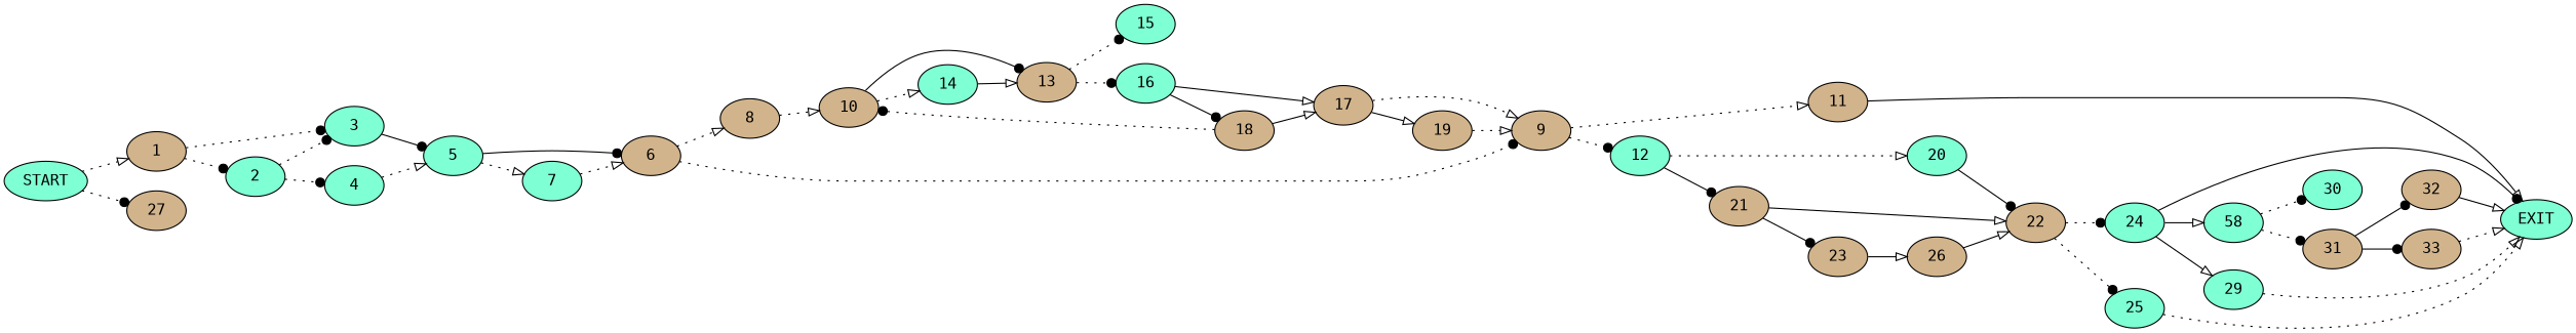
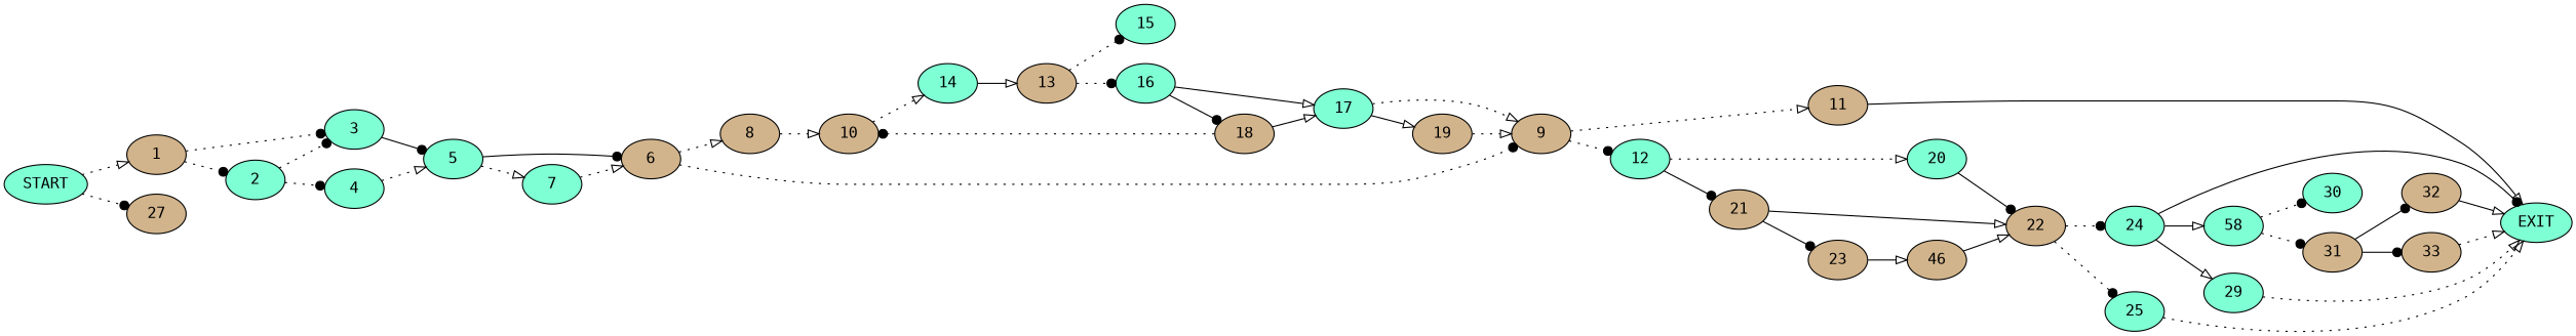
  digraph {
    fontname="DejaVu Sans Mono"
    rankdir=LR
    node [fillcolor=aquamarine fontname="DejaVu Sans Mono" style=filled]
    edge [arrowhead=onormal fontname="DejaVu Sans Mono" style=dotted]
    n1 [label=START]
    1 [fillcolor=tan]
    27 [fillcolor=tan]
    2
    3
    n6 [label=EXIT]
    4
    5
    6 [fillcolor=tan]
    7
    8 [fillcolor=tan]
    9 [fillcolor=tan]
    10 [fillcolor=tan]
    11 [fillcolor=tan]
    12
    13 [fillcolor=tan]
    14
    20
    21 [fillcolor=tan]
    15
    16
    22 [fillcolor=tan]
    23 [fillcolor=tan]
-   17 [fillcolor=tan]
+   17
    18 [fillcolor=tan]
    19 [fillcolor=tan]
    24
    25
-   26 [fillcolor=tan]
+   26 [fillcolor=tan label=46]
    n30 [label=58]
    29
    30
    31 [fillcolor=tan]
    32 [fillcolor=tan]
    33 [fillcolor=tan]
    n1 -> 1
    n1 -> 27 [arrowhead=dot]
    1 -> 2 [arrowhead=dot]
    1 -> 3 [arrowhead=dot]
    2 -> 3 [arrowhead=dot]
    2 -> 4 [arrowhead=dot]
    3 -> 5 [arrowhead=dot style=solid]
    4 -> 5
    5 -> 6 [arrowhead=dot style=solid]
    5 -> 7
    6 -> 8
    6 -> 9 [arrowhead=dot]
    7 -> 6
    8 -> 10
    9 -> 11
    9 -> 12 [arrowhead=dot]
-   10 -> 13 [arrowhead=dot style=solid]
    10 -> 14
    11 -> n6 [style=solid]
    12 -> 20
    12 -> 21 [arrowhead=dot style=solid]
    13 -> 15 [arrowhead=dot]
    13 -> 16 [arrowhead=dot]
    14 -> 13 [style=solid]
    20 -> 22 [arrowhead=dot style=solid]
    21 -> 22 [style=solid]
    21 -> 23 [arrowhead=dot style=solid]
    16 -> 17 [style=solid]
    16 -> 18 [arrowhead=dot style=solid]
    22 -> 24 [arrowhead=dot]
    22 -> 25 [arrowhead=dot]
    23 -> 26 [style=solid]
    17 -> 9
    17 -> 19 [style=solid]
    18 -> 10 [arrowhead=dot]
    18 -> 17 [style=solid]
    19 -> 9
    24 -> n6 [arrowhead=dot style=solid]
    24 -> n30 [style=solid]
    24 -> 29 [style=solid]
    25 -> n6
    26 -> 22 [style=solid]
    n30 -> 30 [arrowhead=dot]
    n30 -> 31 [arrowhead=dot]
    29 -> n6
    31 -> 32 [arrowhead=dot style=solid]
    31 -> 33 [arrowhead=dot style=solid]
    32 -> n6 [style=solid]
    33 -> n6
  }
